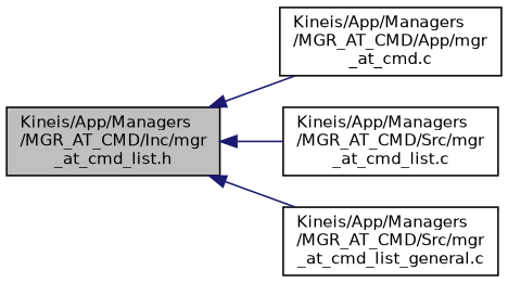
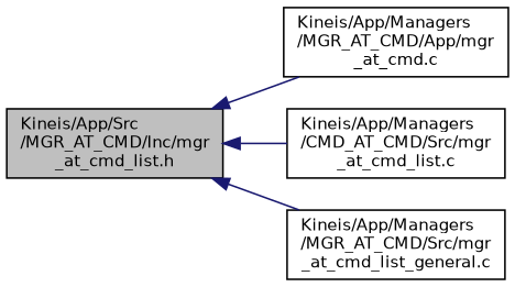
  digraph {
    rankdir=LR
    node [color=black fillcolor=white fontname=Helvetica fontsize=10 shape=record style=filled]
    edge [color=midnightblue dir=back fontname=Helvetica fontsize=10 labelfontname=Helvetica labelfontsize=10 style=solid]
-   n1 [fillcolor=grey75 fontcolor=black height=0.2 label="Kineis/App/Managers\l/MGR_AT_CMD/Inc/mgr\l_at_cmd_list.h" width=0.4]
+   n1 [fillcolor=grey75 fontcolor=black height=0.2 label="Kineis/App/Src\l/MGR_AT_CMD/Inc/mgr\l_at_cmd_list.h" width=0.4]
    n2 [height=0.2 label="Kineis/App/Managers\l/MGR_AT_CMD/App/mgr\l_at_cmd.c" width=0.4]
-   n3 [height=0.2 label="Kineis/App/Managers\l/MGR_AT_CMD/Src/mgr\l_at_cmd_list.c" width=0.4]
+   n3 [height=0.2 label="Kineis/App/Managers\l/CMD_AT_CMD/Src/mgr\l_at_cmd_list.c" width=0.4]
    n4 [height=0.2 label="Kineis/App/Managers\l/MGR_AT_CMD/Src/mgr\l_at_cmd_list_general.c" width=0.4]
    n1 -> n2
    n1 -> n3
    n1 -> n4
  }
